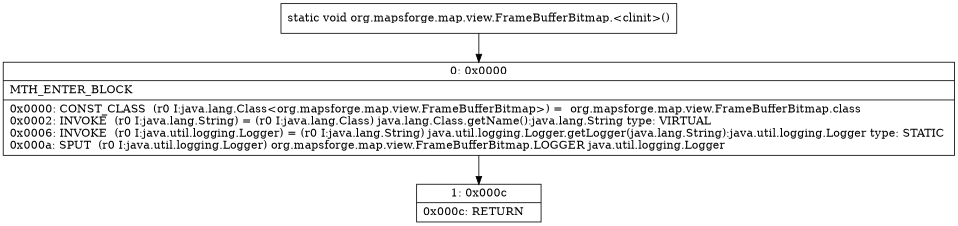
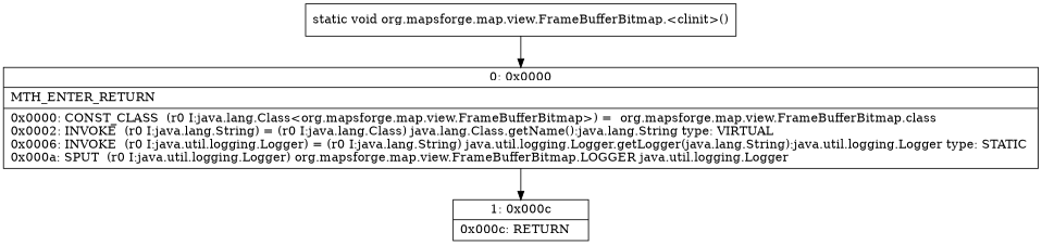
  digraph {
    node [shape=record]
-   n1 [label="{0\:\ 0x0000|MTH_ENTER_BLOCK\l|0x0000: CONST_CLASS  (r0 I:java.lang.Class\<org.mapsforge.map.view.FrameBufferBitmap\>) =  org.mapsforge.map.view.FrameBufferBitmap.class \l0x0002: INVOKE  (r0 I:java.lang.String) = (r0 I:java.lang.Class) java.lang.Class.getName():java.lang.String type: VIRTUAL \l0x0006: INVOKE  (r0 I:java.util.logging.Logger) = (r0 I:java.lang.String) java.util.logging.Logger.getLogger(java.lang.String):java.util.logging.Logger type: STATIC \l0x000a: SPUT  (r0 I:java.util.logging.Logger) org.mapsforge.map.view.FrameBufferBitmap.LOGGER java.util.logging.Logger \l}"]
+   n1 [label="{0\:\ 0x0000|MTH_ENTER_RETURN\l|0x0000: CONST_CLASS  (r0 I:java.lang.Class\<org.mapsforge.map.view.FrameBufferBitmap\>) =  org.mapsforge.map.view.FrameBufferBitmap.class \l0x0002: INVOKE  (r0 I:java.lang.String) = (r0 I:java.lang.Class) java.lang.Class.getName():java.lang.String type: VIRTUAL \l0x0006: INVOKE  (r0 I:java.util.logging.Logger) = (r0 I:java.lang.String) java.util.logging.Logger.getLogger(java.lang.String):java.util.logging.Logger type: STATIC \l0x000a: SPUT  (r0 I:java.util.logging.Logger) org.mapsforge.map.view.FrameBufferBitmap.LOGGER java.util.logging.Logger \l}"]
    n2 [label="{1\:\ 0x000c|0x000c: RETURN   \l}"]
    n3 [label="{static void org.mapsforge.map.view.FrameBufferBitmap.\<clinit\>() }"]
    n1 -> n2
    n3 -> n1
  }
